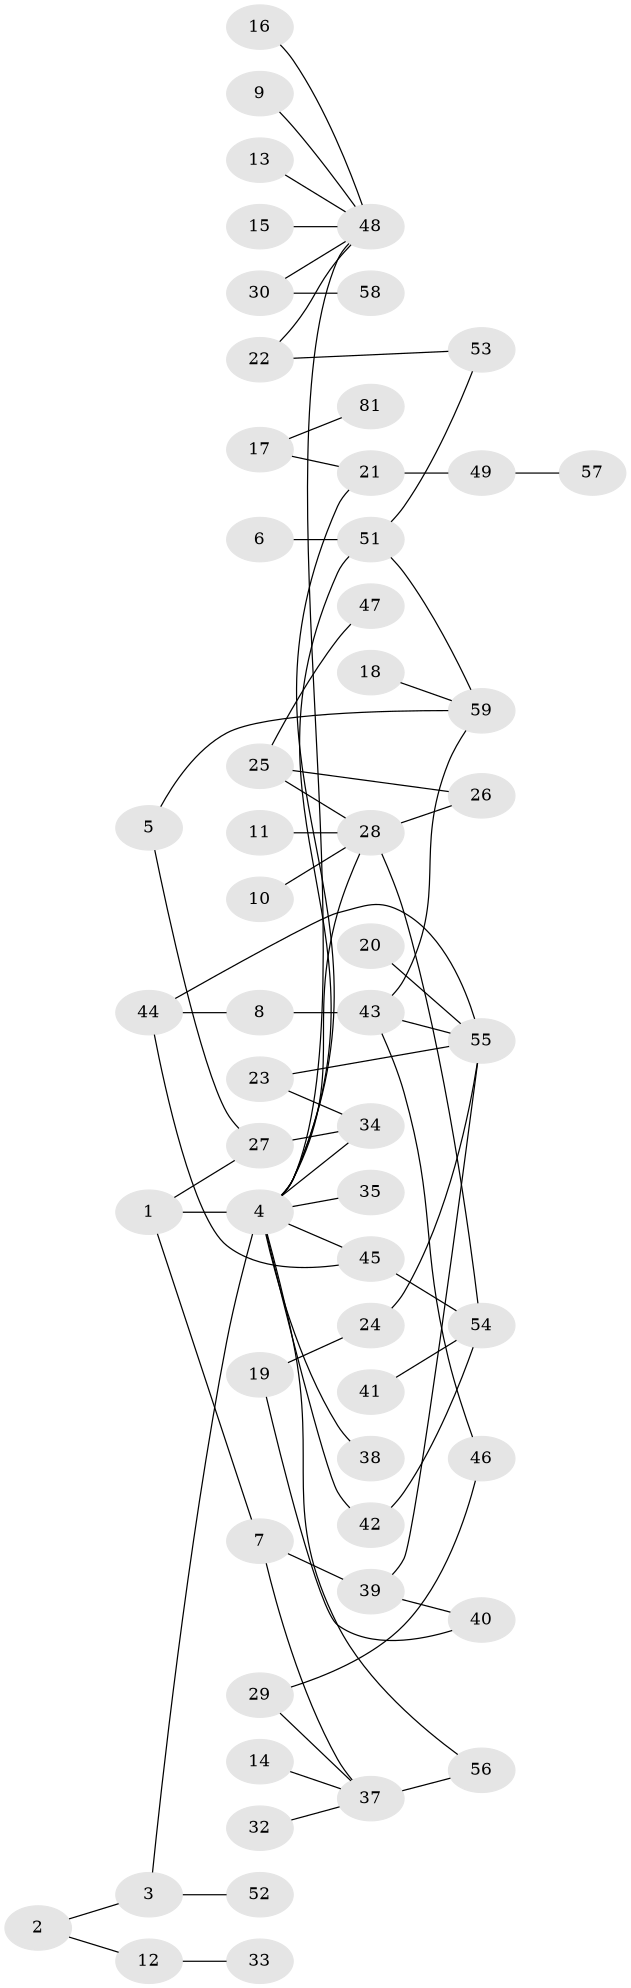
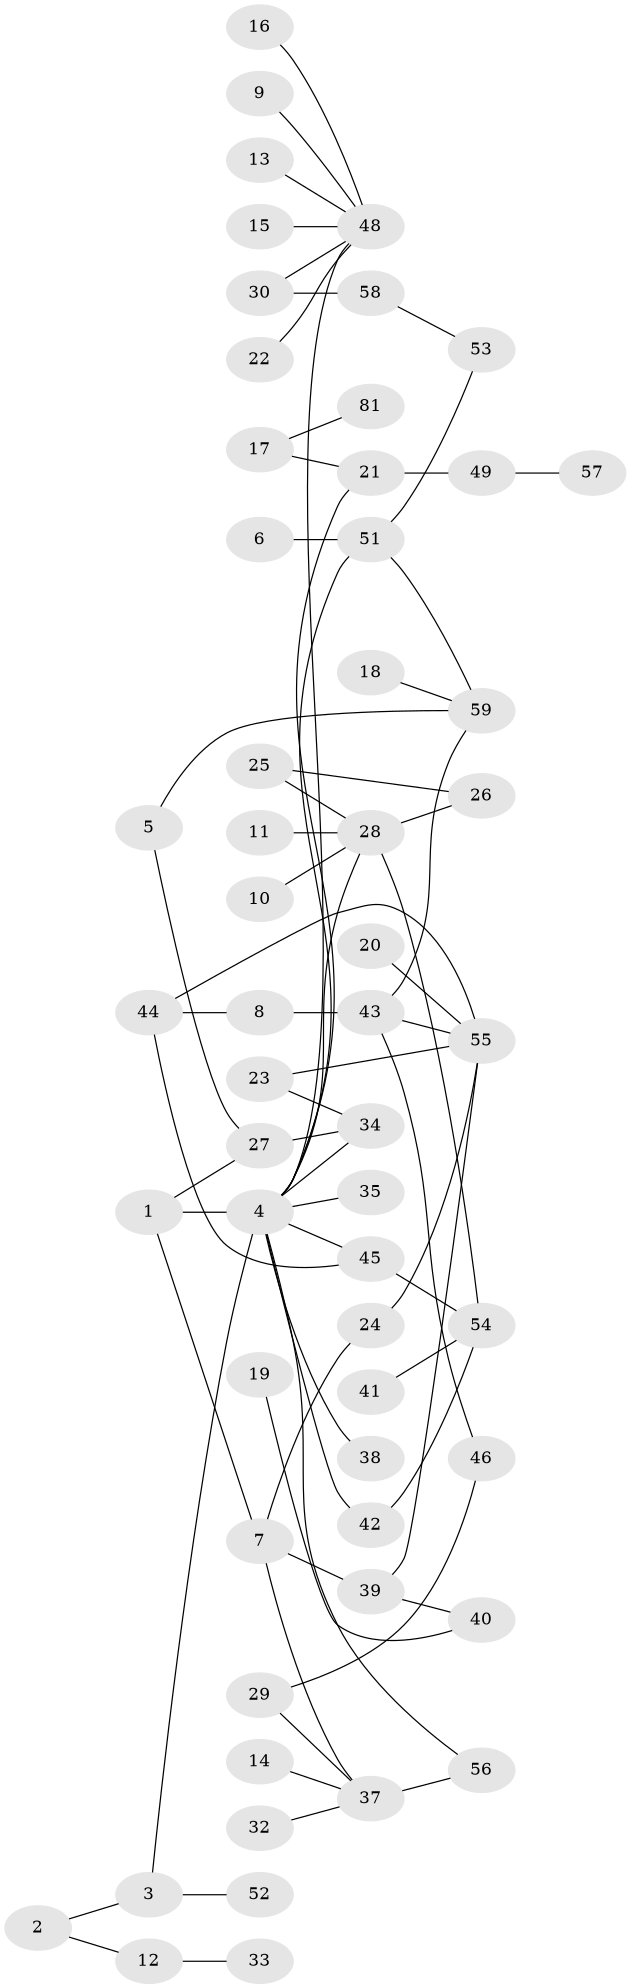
  graph {
    rankdir=LR
    node [color=gray90 style=filled]
    edge [weight=1.0]
    1
    4
    7
    27
    21
    28
    34
    35
    38
    42
    45
    48
    51
    56
    37
    39
    2
    3
    12
    52
    33
    8
    43
    49
    26
    54
    59
    53
    5
    6
    55
    40
    46
    9
    10
    11
    13
    14
    15
    16
    17
    n42 [label=81]
    18
    19
    24
    20
    57
    22
    23
    25
-   47
    30
    58
    29
    32
    41
    44
    1 -- 4
    1 -- 7
    1 -- 27
    4 -- 21
    4 -- 28
    4 -- 34
    4 -- 35
    4 -- 38
    4 -- 42
    4 -- 45 [weight=2.0]
    4 -- 48
    4 -- 51
    4 -- 56
    7 -- 37
    7 -- 39
    27 -- 34
    21 -- 49
    28 -- 26
    28 -- 54
    42 -- 54
    45 -- 54
    51 -- 59
    51 -- 53
    37 -- 56
    39 -- 55
    39 -- 40
    2 -- 3
    2 -- 12
    3 -- 4
    3 -- 52
    12 -- 33
    8 -- 43
    43 -- 59
    43 -- 55
    43 -- 46
    49 -- 57
    5 -- 27
    5 -- 59
    6 -- 51
    9 -- 48
    10 -- 28
    11 -- 28
    13 -- 48
    14 -- 37
    15 -- 48
    16 -- 48
    17 -- 21
    17 -- n42
    18 -- 59
    19 -- 40
-   19 -- 24
+   7 -- 24
    24 -- 55
    20 -- 55
    22 -- 48
-   22 -- 53
+   58 -- 53
    23 -- 34
    23 -- 55
    25 -- 28
    25 -- 26
-   25 -- 47
    30 -- 48
    30 -- 58
    29 -- 37
    29 -- 46
    32 -- 37
    41 -- 54
    44 -- 45
    44 -- 8
    44 -- 55
  }
